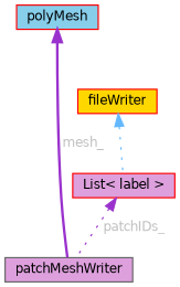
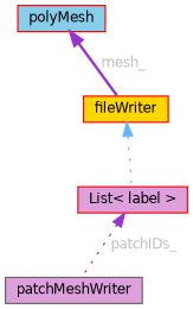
  digraph {
    node [color=red fillcolor=plum fontname=Helvetica fontsize=10 shape=box style=filled]
    edge [color=darkorchid3 dir=back fontname=Helvetica fontsize=10 labelfontname=Helvetica labelfontsize=10 style=dotted fontcolor=grey]
    n1 [color=gray40 fontcolor=black height=0.2 label=patchMeshWriter width=0.4]
    n2 [fillcolor=gold height=0.2 label=fileWriter width=0.4]
    n3 [height=0.2 label="List\< label \>" width=0.4]
    n4 [fillcolor=skyblue height=0.2 label=polyMesh width=0.4]
    n2 -> n3 [color=steelblue1 fontcolor=""]
    n3 -> n1 [label=" patchIDs_"]
-   n4 -> n1 [label=" mesh_" style=bold]
+   n4 -> n2 [label=" mesh_" style=bold]
  }
